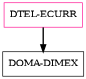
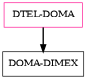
  digraph {
    node [shape=box]
-   "DTEL-ECURR" [color=deeppink]
+   "DTEL-ECURR" [color=deeppink label="DTEL-DOMA"]
    "DOMA-DIMEX" [color=black]
    "DTEL-ECURR" -> "DOMA-DIMEX" [style=bold]
  }
